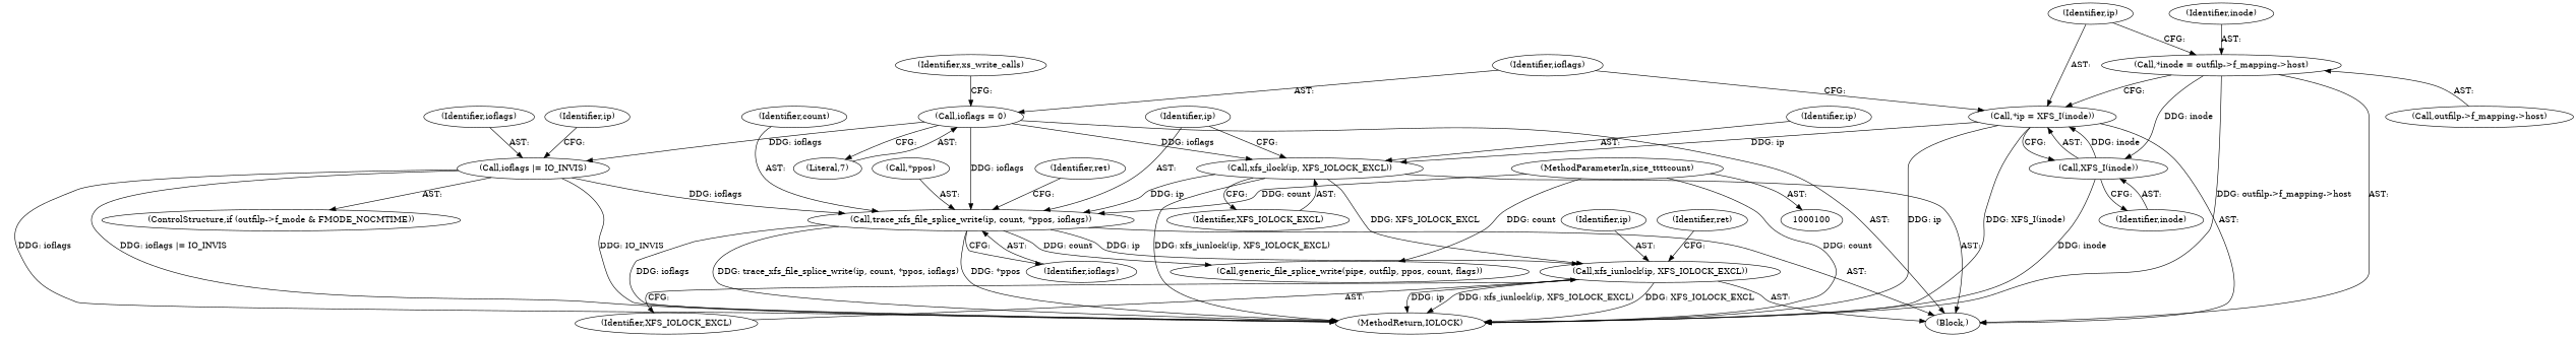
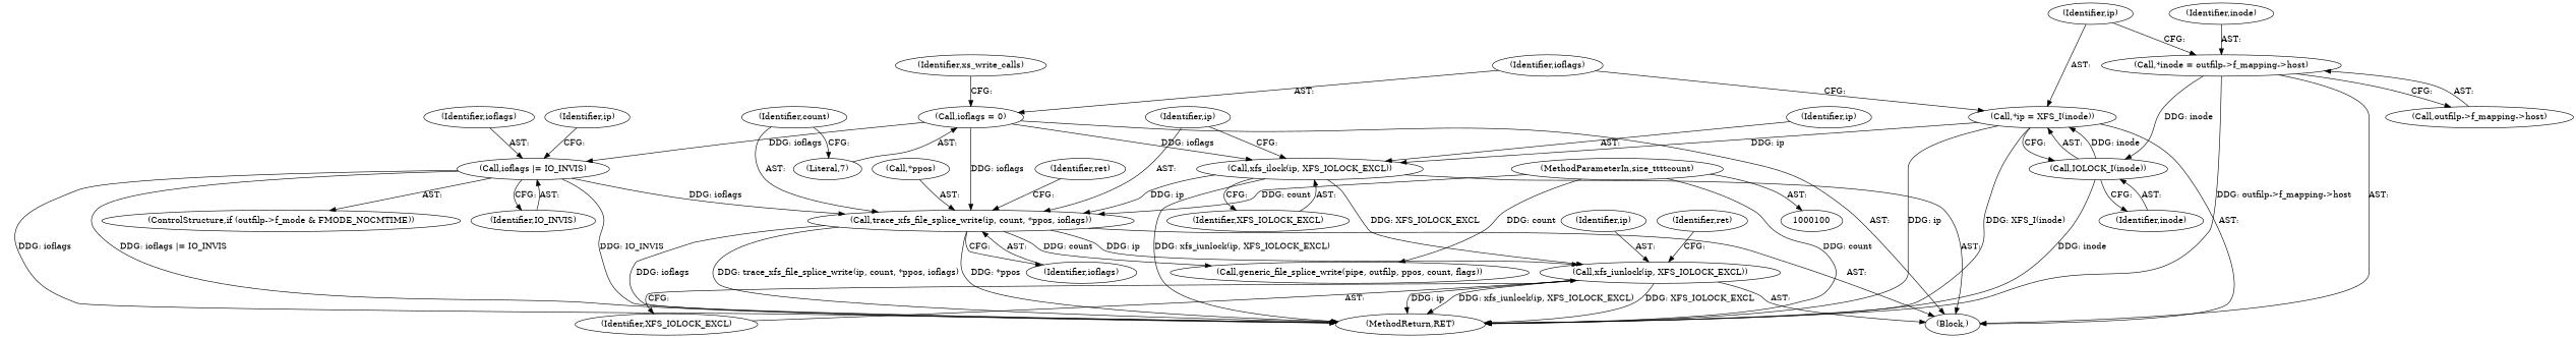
  digraph {
    n1 [label="(Call,xfs_iunlock(ip, XFS_IOLOCK_EXCL))"]
    n2 [label="(Identifier,XFS_IOLOCK_EXCL)"]
    n3 [label="(Block,)"]
-   n4 [label="(MethodReturn,IOLOCK)"]
+   n4 [label="(MethodReturn,RET)"]
    n5 [label="(Call,trace_xfs_file_splice_write(ip, count, *ppos, ioflags))"]
    n6 [label="(Identifier,ioflags)"]
    n7 [label="(Call,generic_file_splice_write(pipe, outfilp, ppos, count, flags))"]
    n8 [label="(Call,xfs_ilock(ip, XFS_IOLOCK_EXCL))"]
    n9 [label="(Identifier,XFS_IOLOCK_EXCL)"]
    n10 [label="(Call,*ip = XFS_I(inode))"]
-   n11 [label="(Call,XFS_I(inode))"]
+   n11 [label="(Call,IOLOCK_I(inode))"]
    n12 [label="(Identifier,inode)"]
    n13 [label="(Call,*inode = outfilp->f_mapping->host)"]
    n14 [label="(Call,outfilp->f_mapping->host)"]
    n15 [label="(MethodParameterIn,size_t\t\t\tcount)"]
    1000100
    n17 [label="(Call,ioflags |= IO_INVIS)"]
    n18 [label="(ControlStructure,if (outfilp->f_mode & FMODE_NOCMTIME))"]
+   n19 [label="(Identifier,IO_INVIS)"]
    n20 [label="(Call,ioflags = 0)"]
    n21 [label="(Literal,7)"]
    n22 [label="(Call,*ppos)"]
    n23 [label="(Identifier,inode)"]
    n24 [label="(Identifier,count)"]
    n25 [label="(Identifier,xs_write_calls)"]
    n26 [label="(Identifier,ioflags)"]
    n27 [label="(Identifier,ip)"]
    n28 [label="(Identifier,ip)"]
    n29 [label="(Identifier,ioflags)"]
    n30 [label="(Identifier,ip)"]
    n31 [label="(Identifier,ret)"]
    n32 [label="(Identifier,ret)"]
    n33 [label="(Identifier,ip)"]
    n34 [label="(Identifier,ip)"]
    n1 -> n2 [label="CFG: "]
    n1 -> n3 [label="AST: "]
    n1 -> n4 [label="DDG: ip"]
    n1 -> n4 [label="DDG: xfs_iunlock(ip, XFS_IOLOCK_EXCL)"]
    n1 -> n4 [label="DDG: XFS_IOLOCK_EXCL"]
    n2 -> n1 [label="AST: "]
    n5 -> n1 [label="DDG: ip"]
    n5 -> n3 [label="AST: "]
    n5 -> n4 [label="DDG: ioflags"]
    n5 -> n4 [label="DDG: *ppos"]
    n5 -> n4 [label="DDG: trace_xfs_file_splice_write(ip, count, *ppos, ioflags)"]
    n5 -> n6 [label="CFG: "]
    n5 -> n7 [label="DDG: count"]
    n6 -> n5 [label="AST: "]
    n8 -> n1 [label="DDG: XFS_IOLOCK_EXCL"]
    n8 -> n3 [label="AST: "]
    n8 -> n4 [label="DDG: xfs_iunlock(ip, XFS_IOLOCK_EXCL)"]
    n8 -> n5 [label="DDG: ip"]
    n8 -> n9 [label="CFG: "]
    n9 -> n8 [label="AST: "]
    n10 -> n3 [label="AST: "]
    n10 -> n4 [label="DDG: XFS_I(inode)"]
    n10 -> n4 [label="DDG: ip"]
    n10 -> n8 [label="DDG: ip"]
    n10 -> n11 [label="CFG: "]
    n11 -> n4 [label="DDG: inode"]
    n11 -> n10 [label="AST: "]
    n11 -> n10 [label="DDG: inode"]
    n11 -> n12 [label="CFG: "]
    n12 -> n11 [label="AST: "]
    n13 -> n3 [label="AST: "]
    n13 -> n4 [label="DDG: outfilp->f_mapping->host"]
    n13 -> n11 [label="DDG: inode"]
-   n13 -> n10 [label="CFG: "]
+   n13 -> n14 [label="CFG: "]
    n14 -> n13 [label="AST: "]
    n15 -> n4 [label="DDG: count"]
    n15 -> n5 [label="DDG: count"]
    n15 -> n7 [label="DDG: count"]
    n15 -> 1000100 [label="AST: "]
    n17 -> n4 [label="DDG: ioflags"]
    n17 -> n4 [label="DDG: ioflags |= IO_INVIS"]
    n17 -> n4 [label="DDG: IO_INVIS"]
    n17 -> n5 [label="DDG: ioflags"]
    n17 -> n18 [label="AST: "]
+   n17 -> n19 [label="CFG: "]
+   n19 -> n17 [label="AST: "]
    n20 -> n3 [label="AST: "]
    n20 -> n5 [label="DDG: ioflags"]
    n20 -> n8 [label="DDG: ioflags"]
    n20 -> n17 [label="DDG: ioflags"]
-   n20 -> n21 [label="CFG: "]
+   n24 -> n21 [label="CFG: "]
    n21 -> n20 [label="AST: "]
    n22 -> n5 [label="AST: "]
    n23 -> n13 [label="AST: "]
    n24 -> n5 [label="AST: "]
    n25 -> n20 [label="CFG: "]
    n26 -> n10 [label="CFG: "]
    n26 -> n20 [label="AST: "]
    n27 -> n17 [label="CFG: "]
    n28 -> n5 [label="AST: "]
    n28 -> n8 [label="CFG: "]
    n29 -> n17 [label="AST: "]
    n30 -> n1 [label="AST: "]
    n31 -> n5 [label="CFG: "]
    n32 -> n1 [label="CFG: "]
    n33 -> n8 [label="AST: "]
    n34 -> n10 [label="AST: "]
    n34 -> n13 [label="CFG: "]
  }
